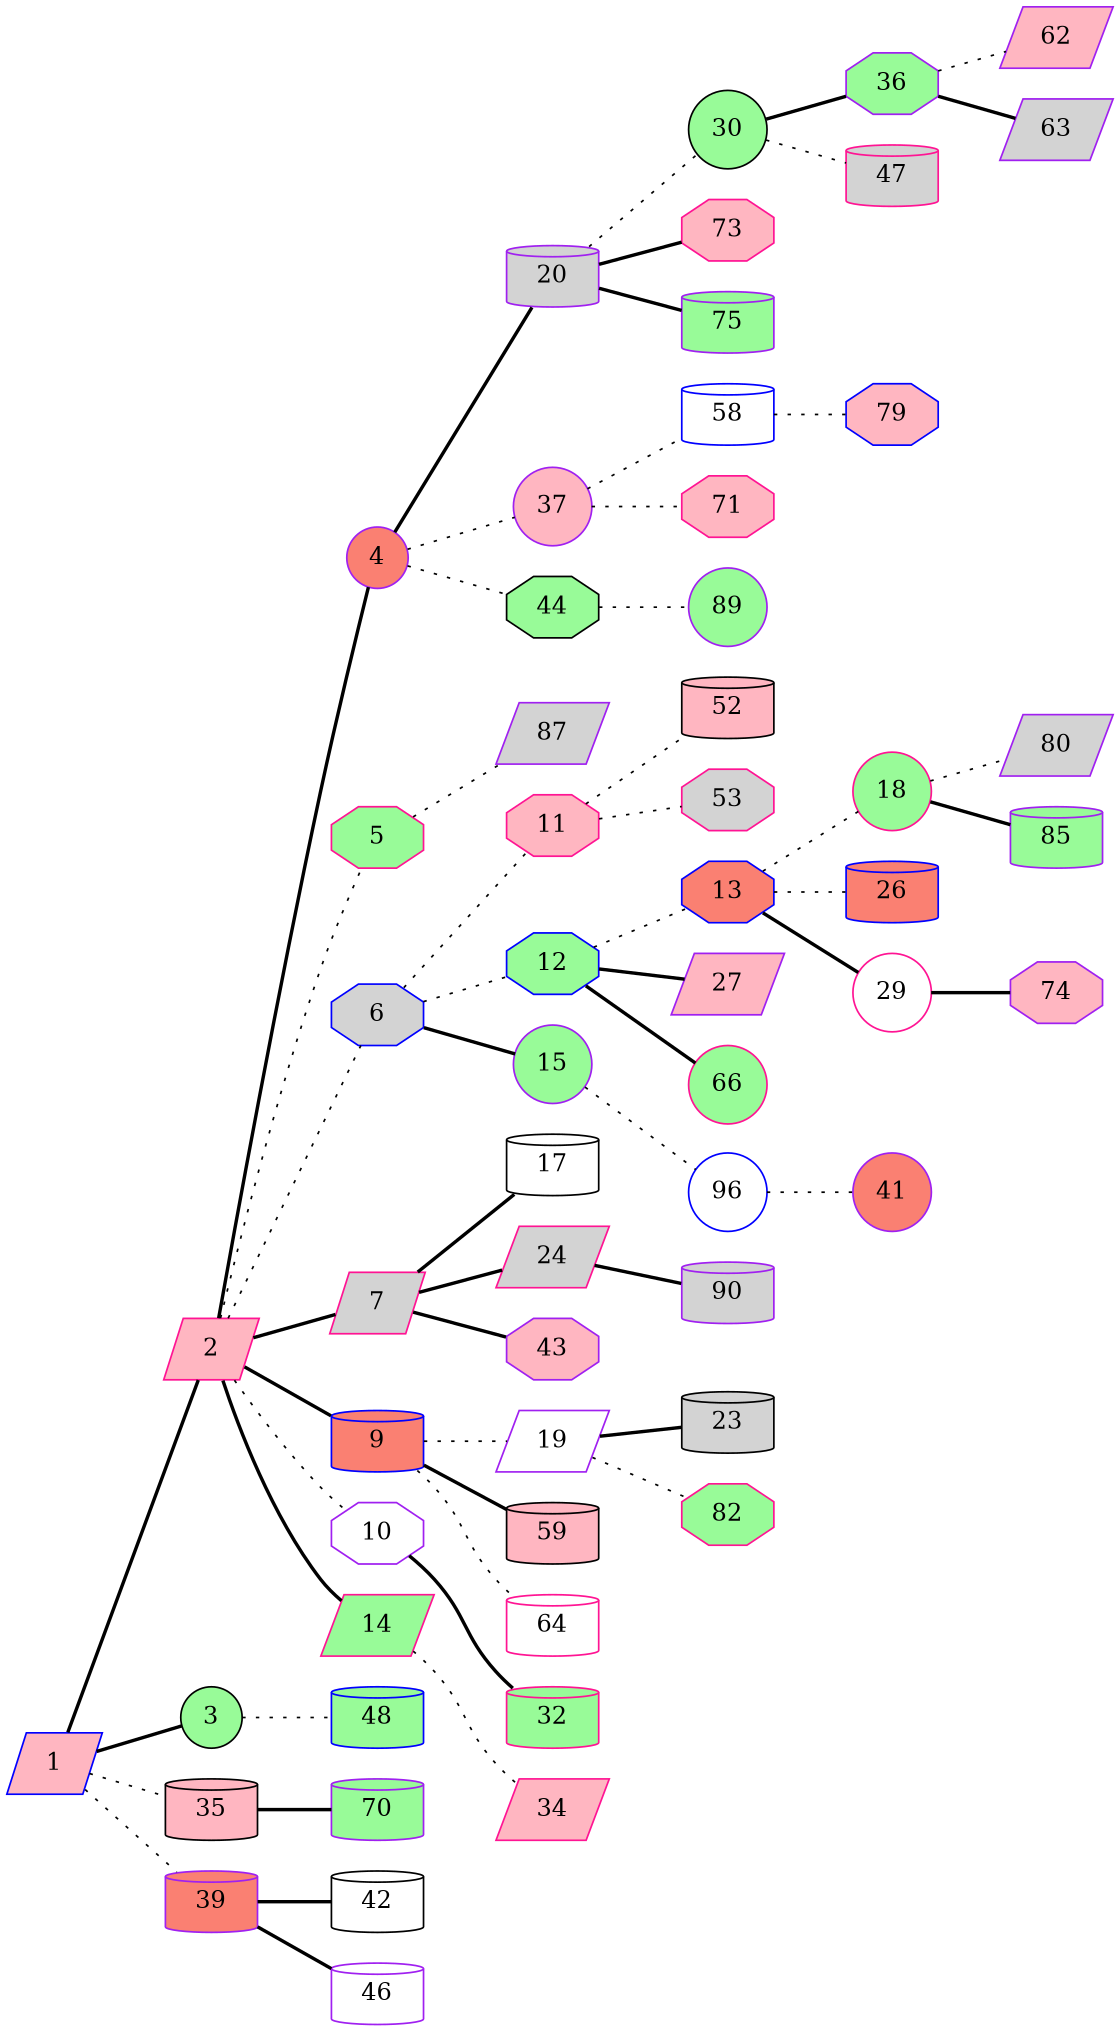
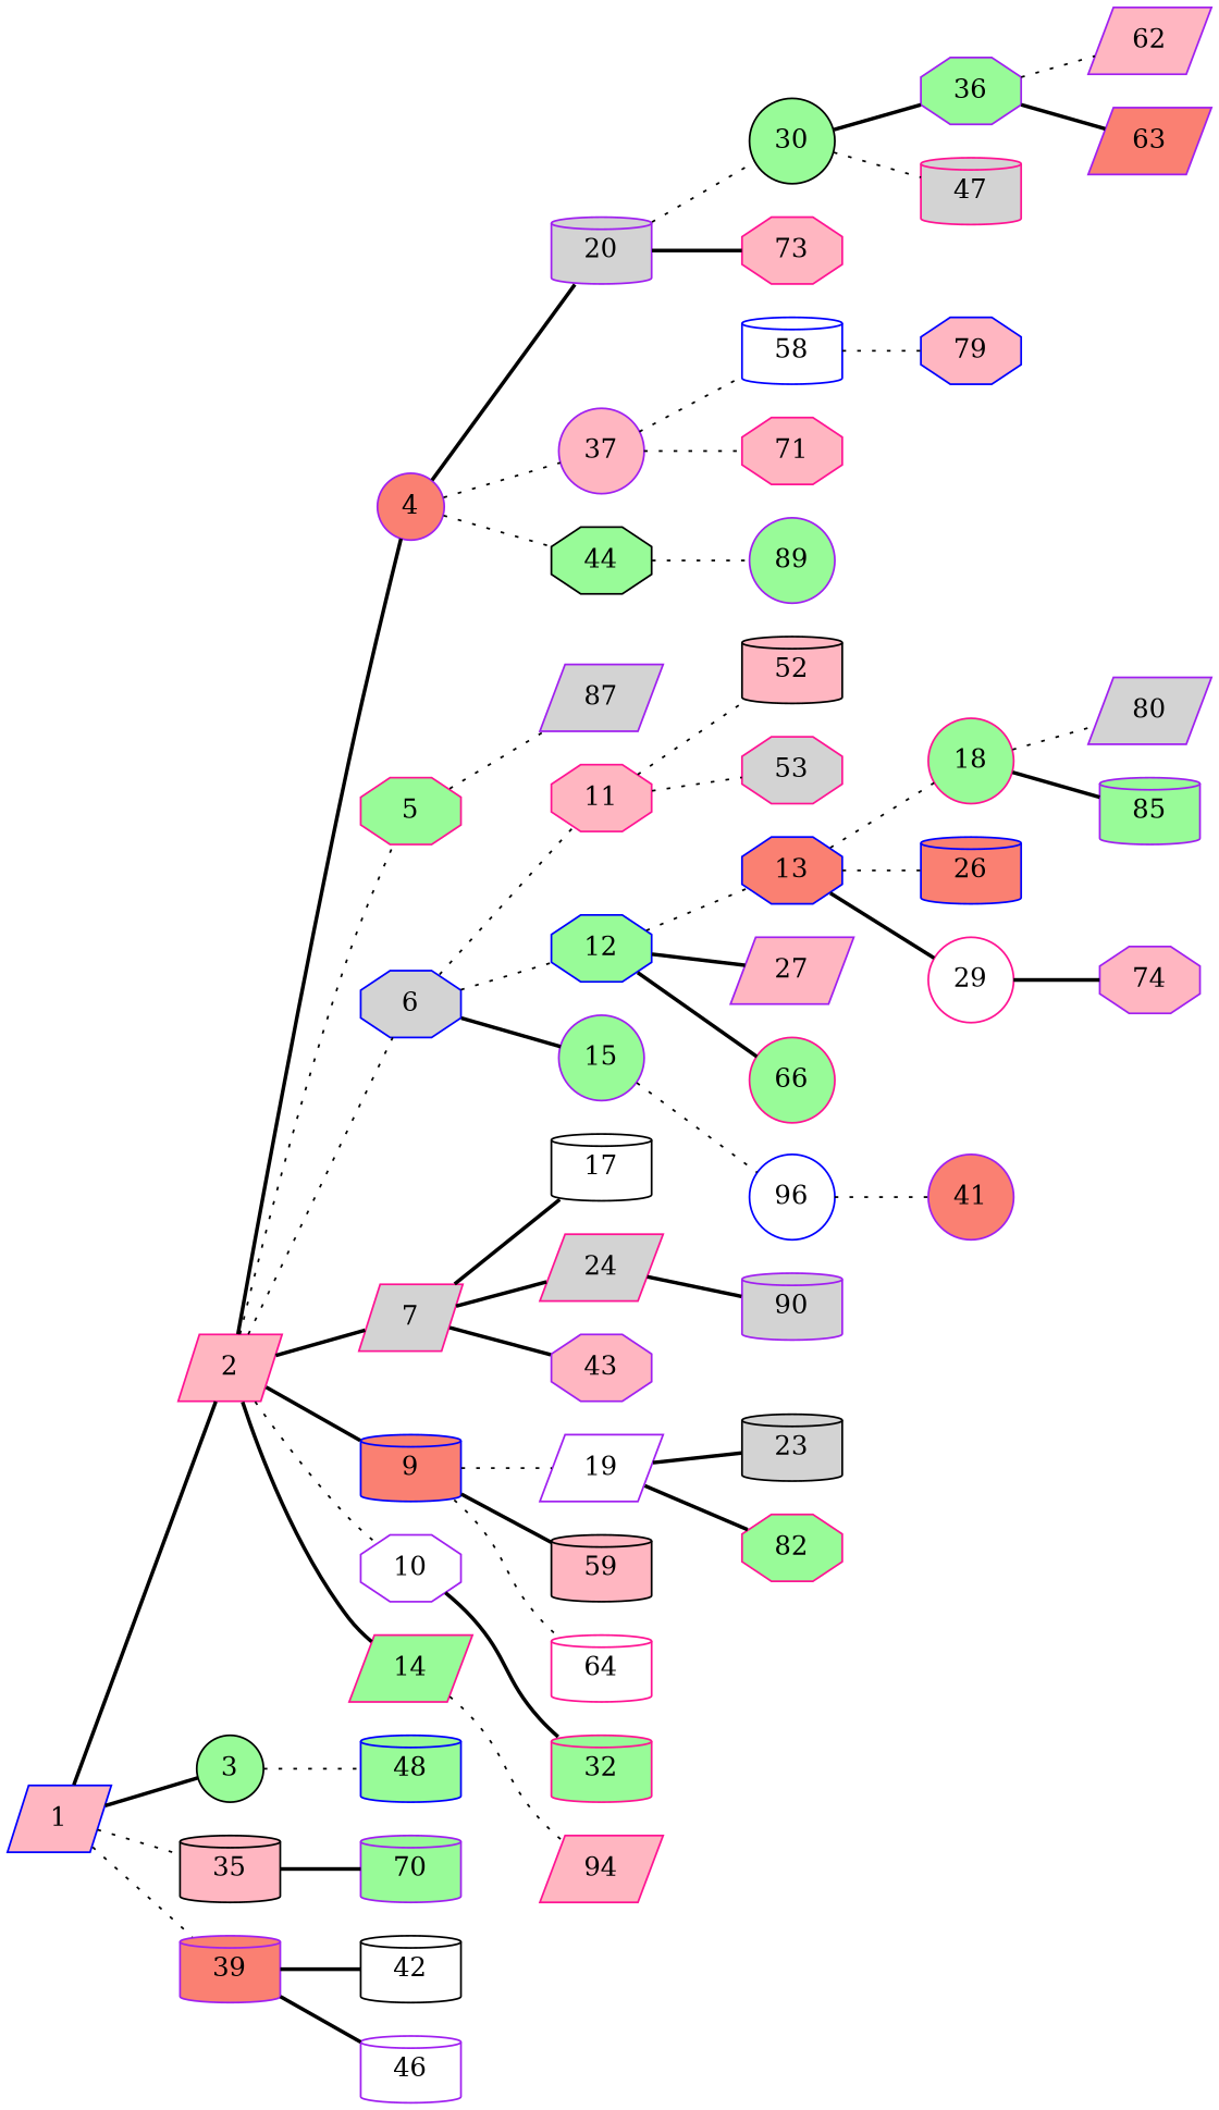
  graph {
    rankdir=LR
    node [color=purple fillcolor=palegreen shape=cylinder style=filled]
    edge [style=dotted]
    1 [color=blue fillcolor=lightpink shape=parallelogram super="+25"]
    2 [color=deeppink fillcolor=lightpink shape=parallelogram]
    3 [color=black shape=circle super="+61"]
    35 [color=black fillcolor=lightpink]
    39 [fillcolor=salmon super="+45"]
    4 [fillcolor=salmon shape=circle super="+31"]
    5 [color=deeppink shape=octagon super="+38"]
    6 [color=blue fillcolor=lightgrey shape=octagon super="+40"]
    7 [color=deeppink fillcolor=lightgrey shape=parallelogram super="+8"]
    9 [color=blue fillcolor=salmon super="+22"]
    10 [fillcolor=white shape=octagon super="+91"]
    14 [color=deeppink shape=parallelogram super="+92"]
    48 [color=blue]
    70
    42 [color=black fillcolor=white]
    46 [fillcolor=white]
    20 [fillcolor=lightgrey super="+60"]
    37 [fillcolor=lightpink shape=circle super="+56"]
    44 [color=black shape=octagon super="+55"]
    87 [fillcolor=lightgrey shape=parallelogram]
    11 [color=deeppink fillcolor=lightpink shape=octagon]
    12 [color=blue shape=octagon super="+28"]
    15 [shape=circle super="+21"]
    17 [color=black fillcolor=white super="+68"]
    24 [color=deeppink fillcolor=lightgrey shape=parallelogram super="+50"]
    43 [fillcolor=lightpink shape=octagon super="+54"]
    19 [fillcolor=white shape=parallelogram super="+69"]
    59 [color=black fillcolor=lightpink]
    64 [color=deeppink fillcolor=white]
    32 [color=deeppink super="+57"]
-   34 [color=deeppink fillcolor=lightpink shape=parallelogram super="+84"]
+   34 [color=deeppink fillcolor=lightpink shape=parallelogram super="+84" label=94]
    30 [color=black shape=circle]
    73 [color=deeppink fillcolor=lightpink shape=octagon]
-   75 [super="+89"]
    58 [color=blue fillcolor=white]
    71 [color=deeppink fillcolor=lightpink shape=octagon]
    n37 [label=89 shape=circle]
    52 [color=black fillcolor=lightpink super="+86"]
    53 [color=deeppink fillcolor=lightgrey shape=octagon super="+78"]
    13 [color=blue fillcolor=salmon shape=octagon super="+49"]
    27 [fillcolor=lightpink shape=parallelogram super="+51"]
    66 [color=deeppink shape=circle super="+67"]
    n43 [color=blue fillcolor=white label=96 shape=circle super="+77"]
    90 [fillcolor=lightgrey]
    23 [color=black fillcolor=lightgrey]
    82 [color=deeppink shape=octagon super="+83"]
    18 [color=deeppink shape=circle super="+33"]
    26 [color=blue fillcolor=salmon super="+79"]
    29 [color=deeppink fillcolor=white shape=circle super="+76"]
    80 [fillcolor=lightgrey shape=parallelogram]
    85
    74 [fillcolor=lightpink shape=octagon]
    41 [fillcolor=salmon shape=circle]
    36 [shape=octagon super="+81"]
    47 [color=deeppink fillcolor=lightgrey]
    62 [fillcolor=lightpink shape=parallelogram]
-   63 [fillcolor=lightgrey shape=parallelogram super="+65"]
+   63 [fillcolor=salmon shape=parallelogram super="+65"]
    n58 [color=blue fillcolor=lightpink label=79 shape=octagon]
    1 -- 2 [style=bold]
    1 -- 3 [style=bold]
    1 -- 35
    1 -- 39
    2 -- 4 [style=bold]
    2 -- 5
    2 -- 6
    2 -- 7 [style=bold]
    2 -- 9 [style=bold]
    2 -- 10
    2 -- 14 [style=bold]
    3 -- 48
    35 -- 70 [style=bold]
    39 -- 42 [style=bold]
    39 -- 46 [style=bold]
    4 -- 20 [style=bold]
    4 -- 37
    4 -- 44
    5 -- 87
    6 -- 11
    6 -- 12
    6 -- 15 [style=bold]
    7 -- 17 [style=bold]
    7 -- 24 [style=bold]
    7 -- 43 [style=bold]
    9 -- 19
    9 -- 59 [style=bold]
    9 -- 64
    10 -- 32 [style=bold]
    14 -- 34
    20 -- 30
    20 -- 73 [style=bold]
-   20 -- 75 [style=bold]
    37 -- 58
    37 -- 71
    44 -- n37
    11 -- 52
    11 -- 53
    12 -- 13
    12 -- 27 [style=bold]
    12 -- 66 [style=bold]
    15 -- n43
    24 -- 90 [style=bold]
    19 -- 23 [style=bold]
-   19 -- 82
+   19 -- 82 [style=bold]
    30 -- 36 [style=bold]
    30 -- 47
    58 -- n58
    13 -- 18
    13 -- 26
    13 -- 29 [style=bold]
    n43 -- 41
    18 -- 80
    18 -- 85 [style=bold]
    29 -- 74 [style=bold]
    36 -- 62
    36 -- 63 [style=bold]
  }
